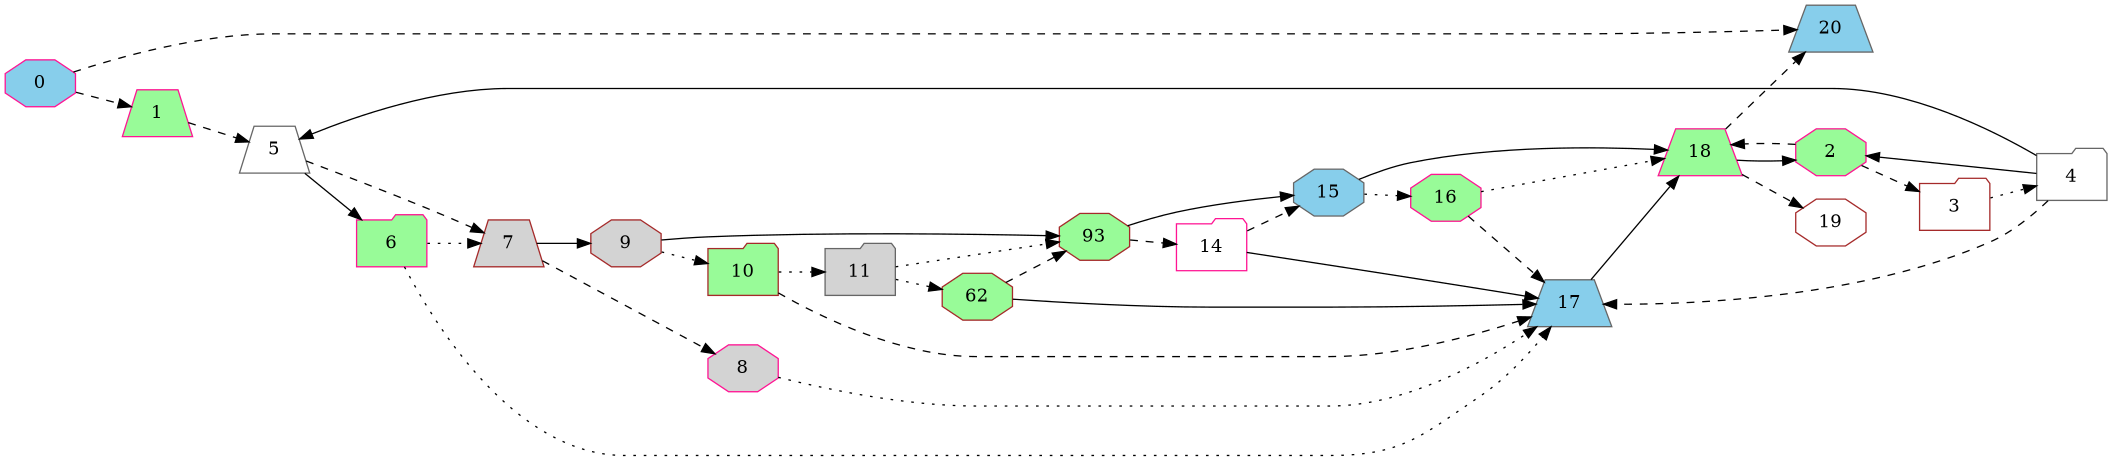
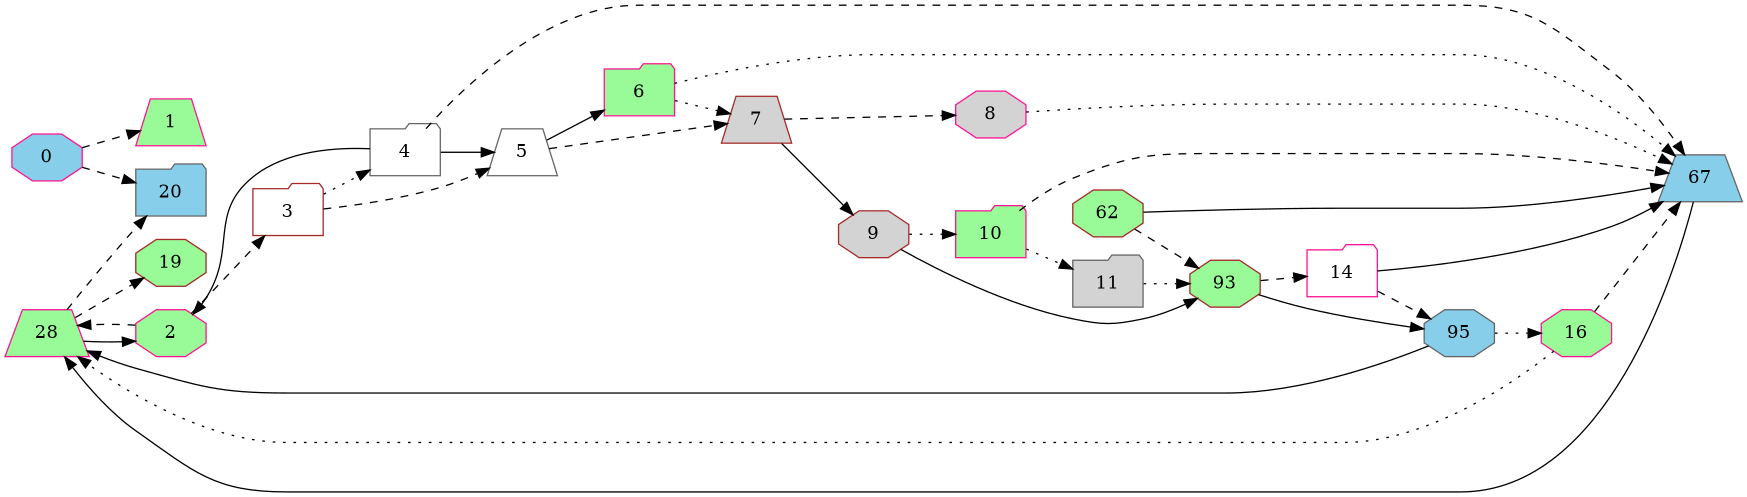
  digraph {
    rankdir=LR
    node [color=deeppink fillcolor=palegreen shape=octagon style=filled]
    edge [style=dashed]
    0 [fillcolor=skyblue]
    1 [shape=trapezium]
-   20 [color=gray40 fillcolor=skyblue shape=trapezium]
+   20 [color=gray40 fillcolor=skyblue shape=folder]
    3 [color=brown fillcolor=white shape=folder]
    2
-   18 [shape=trapezium]
+   18 [shape=trapezium label=28]
    4 [color=gray40 fillcolor=white shape=folder]
    5 [color=gray40 fillcolor=white shape=trapezium]
-   19 [color=brown fillcolor=white]
-   17 [color=gray40 fillcolor=skyblue shape=trapezium]
+   19 [color=brown]
+   17 [color=gray40 fillcolor=skyblue shape=trapezium label=67]
    6 [shape=folder]
    7 [color=brown fillcolor=lightgrey shape=trapezium]
    8 [fillcolor=lightgrey]
    9 [color=brown fillcolor=lightgrey]
-   10 [color=brown shape=folder]
+   10 [shape=folder]
    n16 [color=brown label=93]
    11 [color=gray40 fillcolor=lightgrey shape=folder]
    14 [fillcolor=white shape=folder]
-   15 [color=gray40 fillcolor=skyblue]
+   15 [color=gray40 fillcolor=skyblue label=95]
    n20 [color=brown label=62]
    16
    0 -> 1
    0 -> 20
    3 -> 4 [style=dotted]
-   1 -> 5
+   3 -> 5
    2 -> 3
    2 -> 18
    18 -> 20
    18 -> 2 [style=solid]
    18 -> 19
    4 -> 2 [style=solid]
    4 -> 5 [style=solid]
    4 -> 17
    5 -> 6 [style=solid]
    5 -> 7
    17 -> 18 [style=solid]
    6 -> 17 [style=dotted]
    6 -> 7 [style=dotted]
    7 -> 8
    7 -> 9 [style=solid]
    8 -> 17 [style=dotted]
    9 -> 10 [style=dotted]
    9 -> n16 [style=solid]
    10 -> 17
    10 -> 11 [style=dotted]
    n16 -> 14
    n16 -> 15 [style=solid]
    11 -> n16 [style=dotted]
-   11 -> n20 [style=dotted]
    14 -> 17 [style=solid]
    14 -> 15
    15 -> 18 [style=solid]
    15 -> 16 [style=dotted]
    n20 -> 17 [style=solid]
    n20 -> n16
    16 -> 18 [style=dotted]
    16 -> 17
  }
